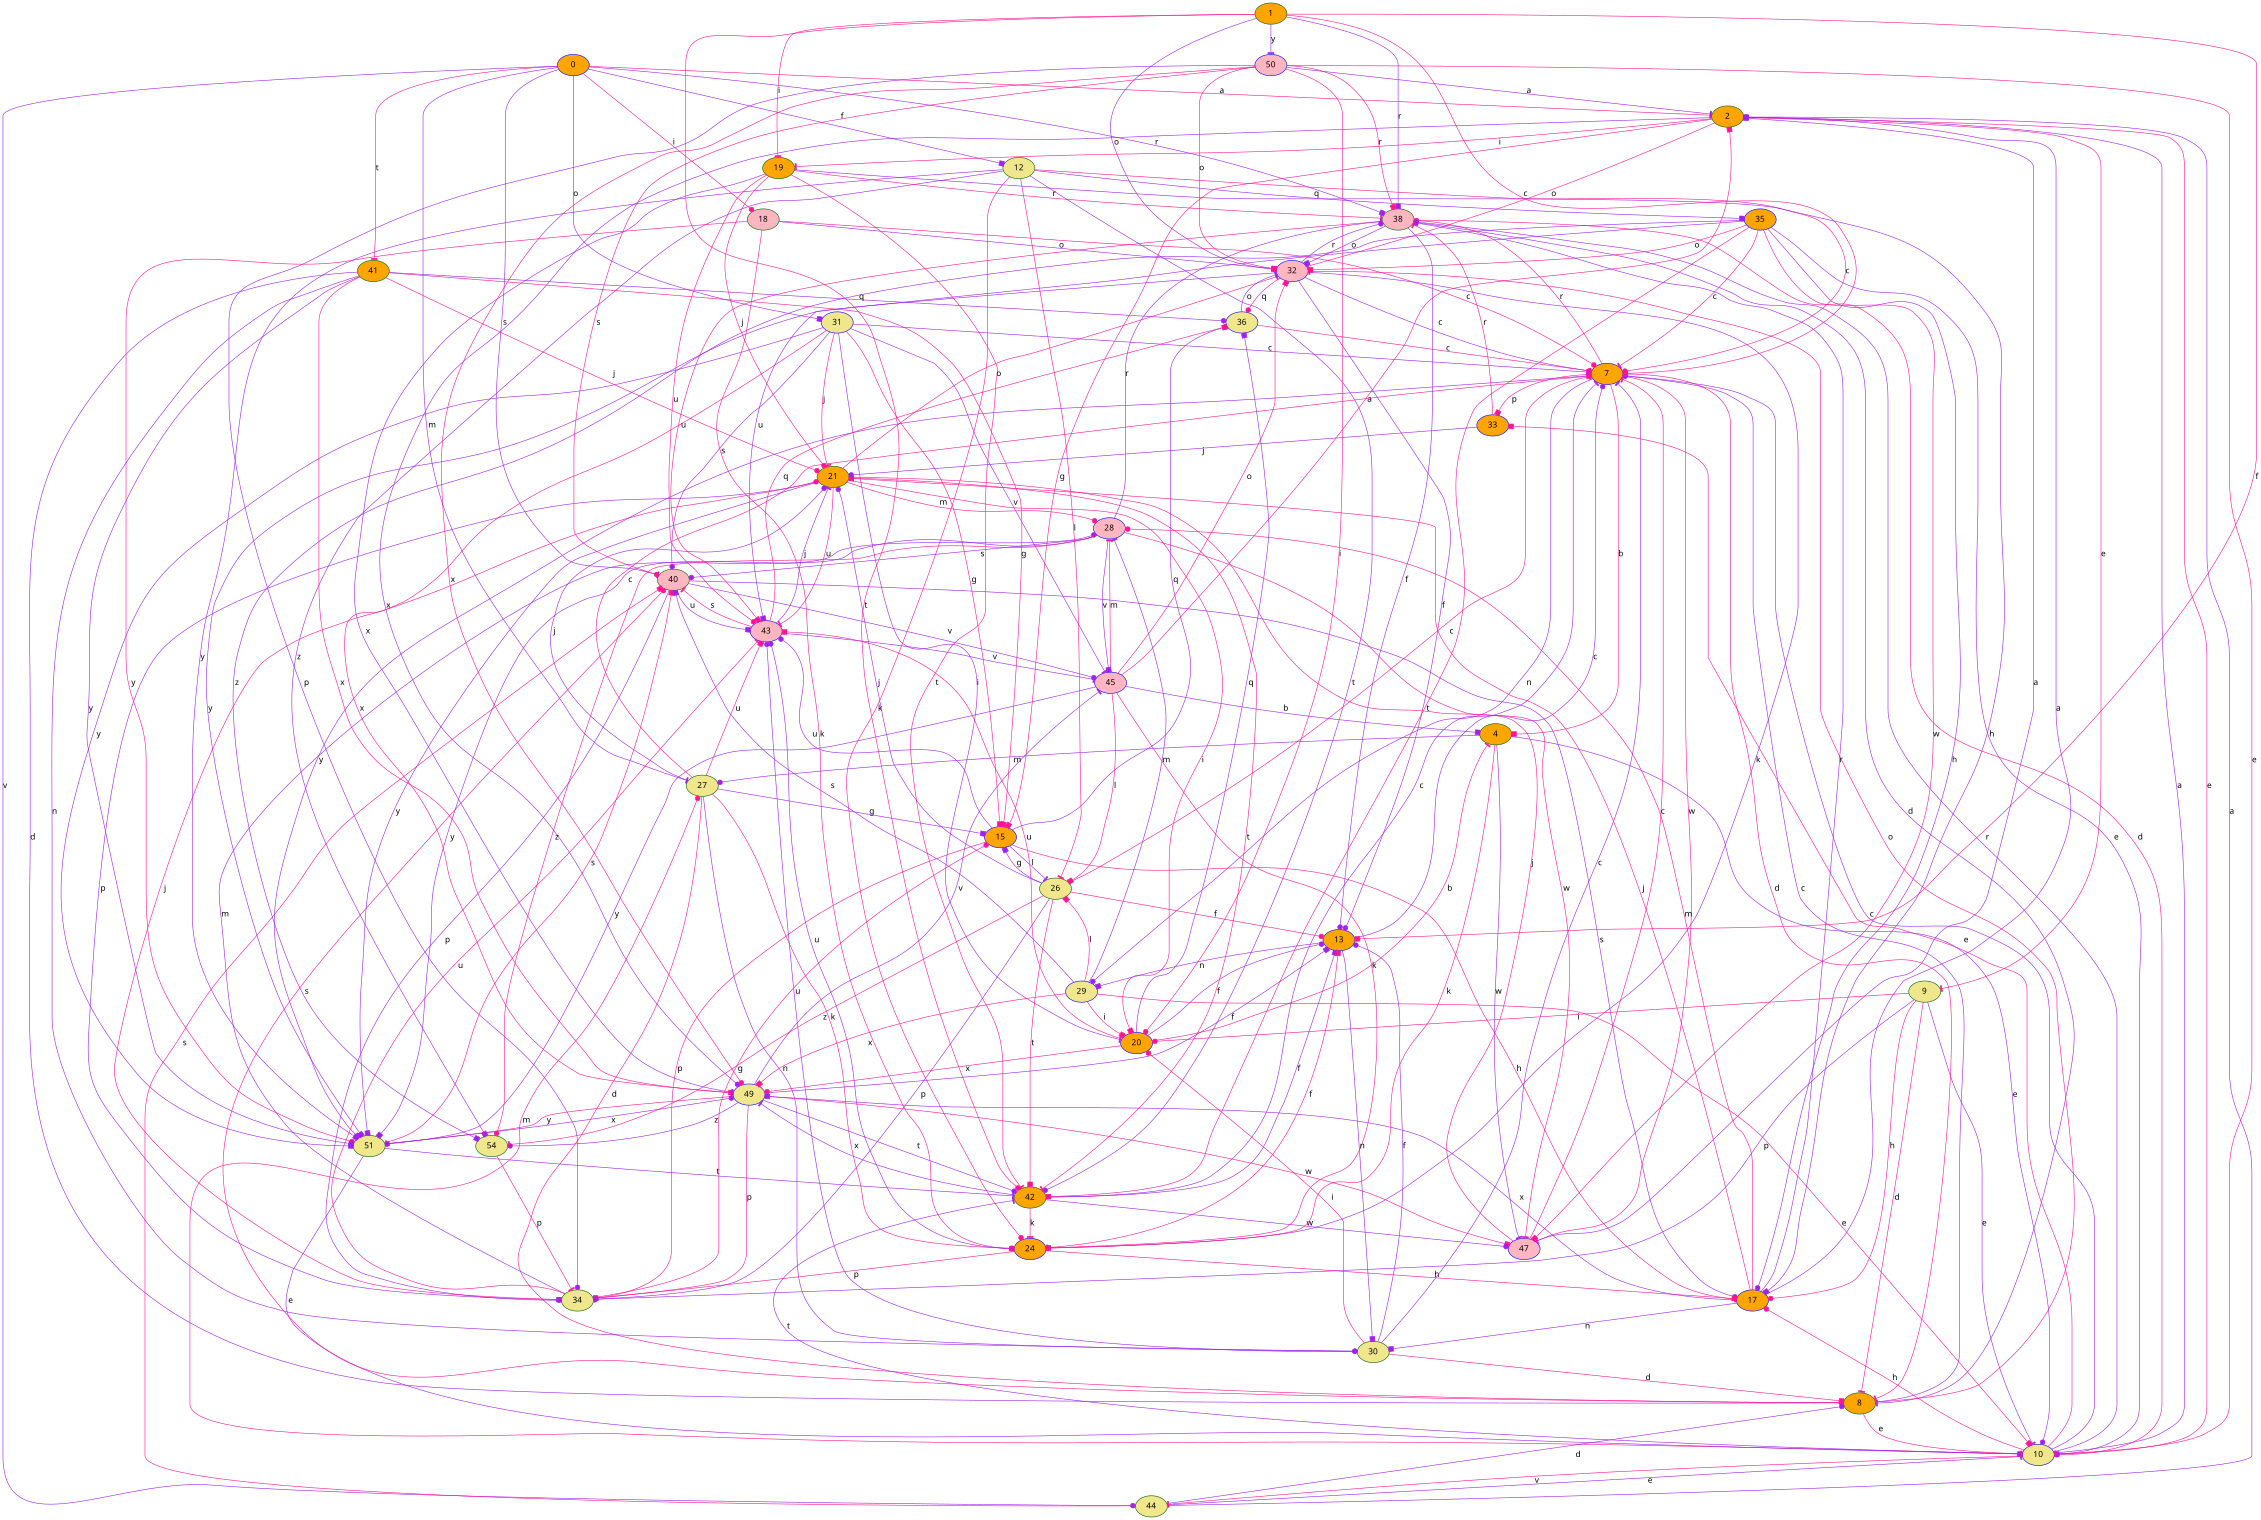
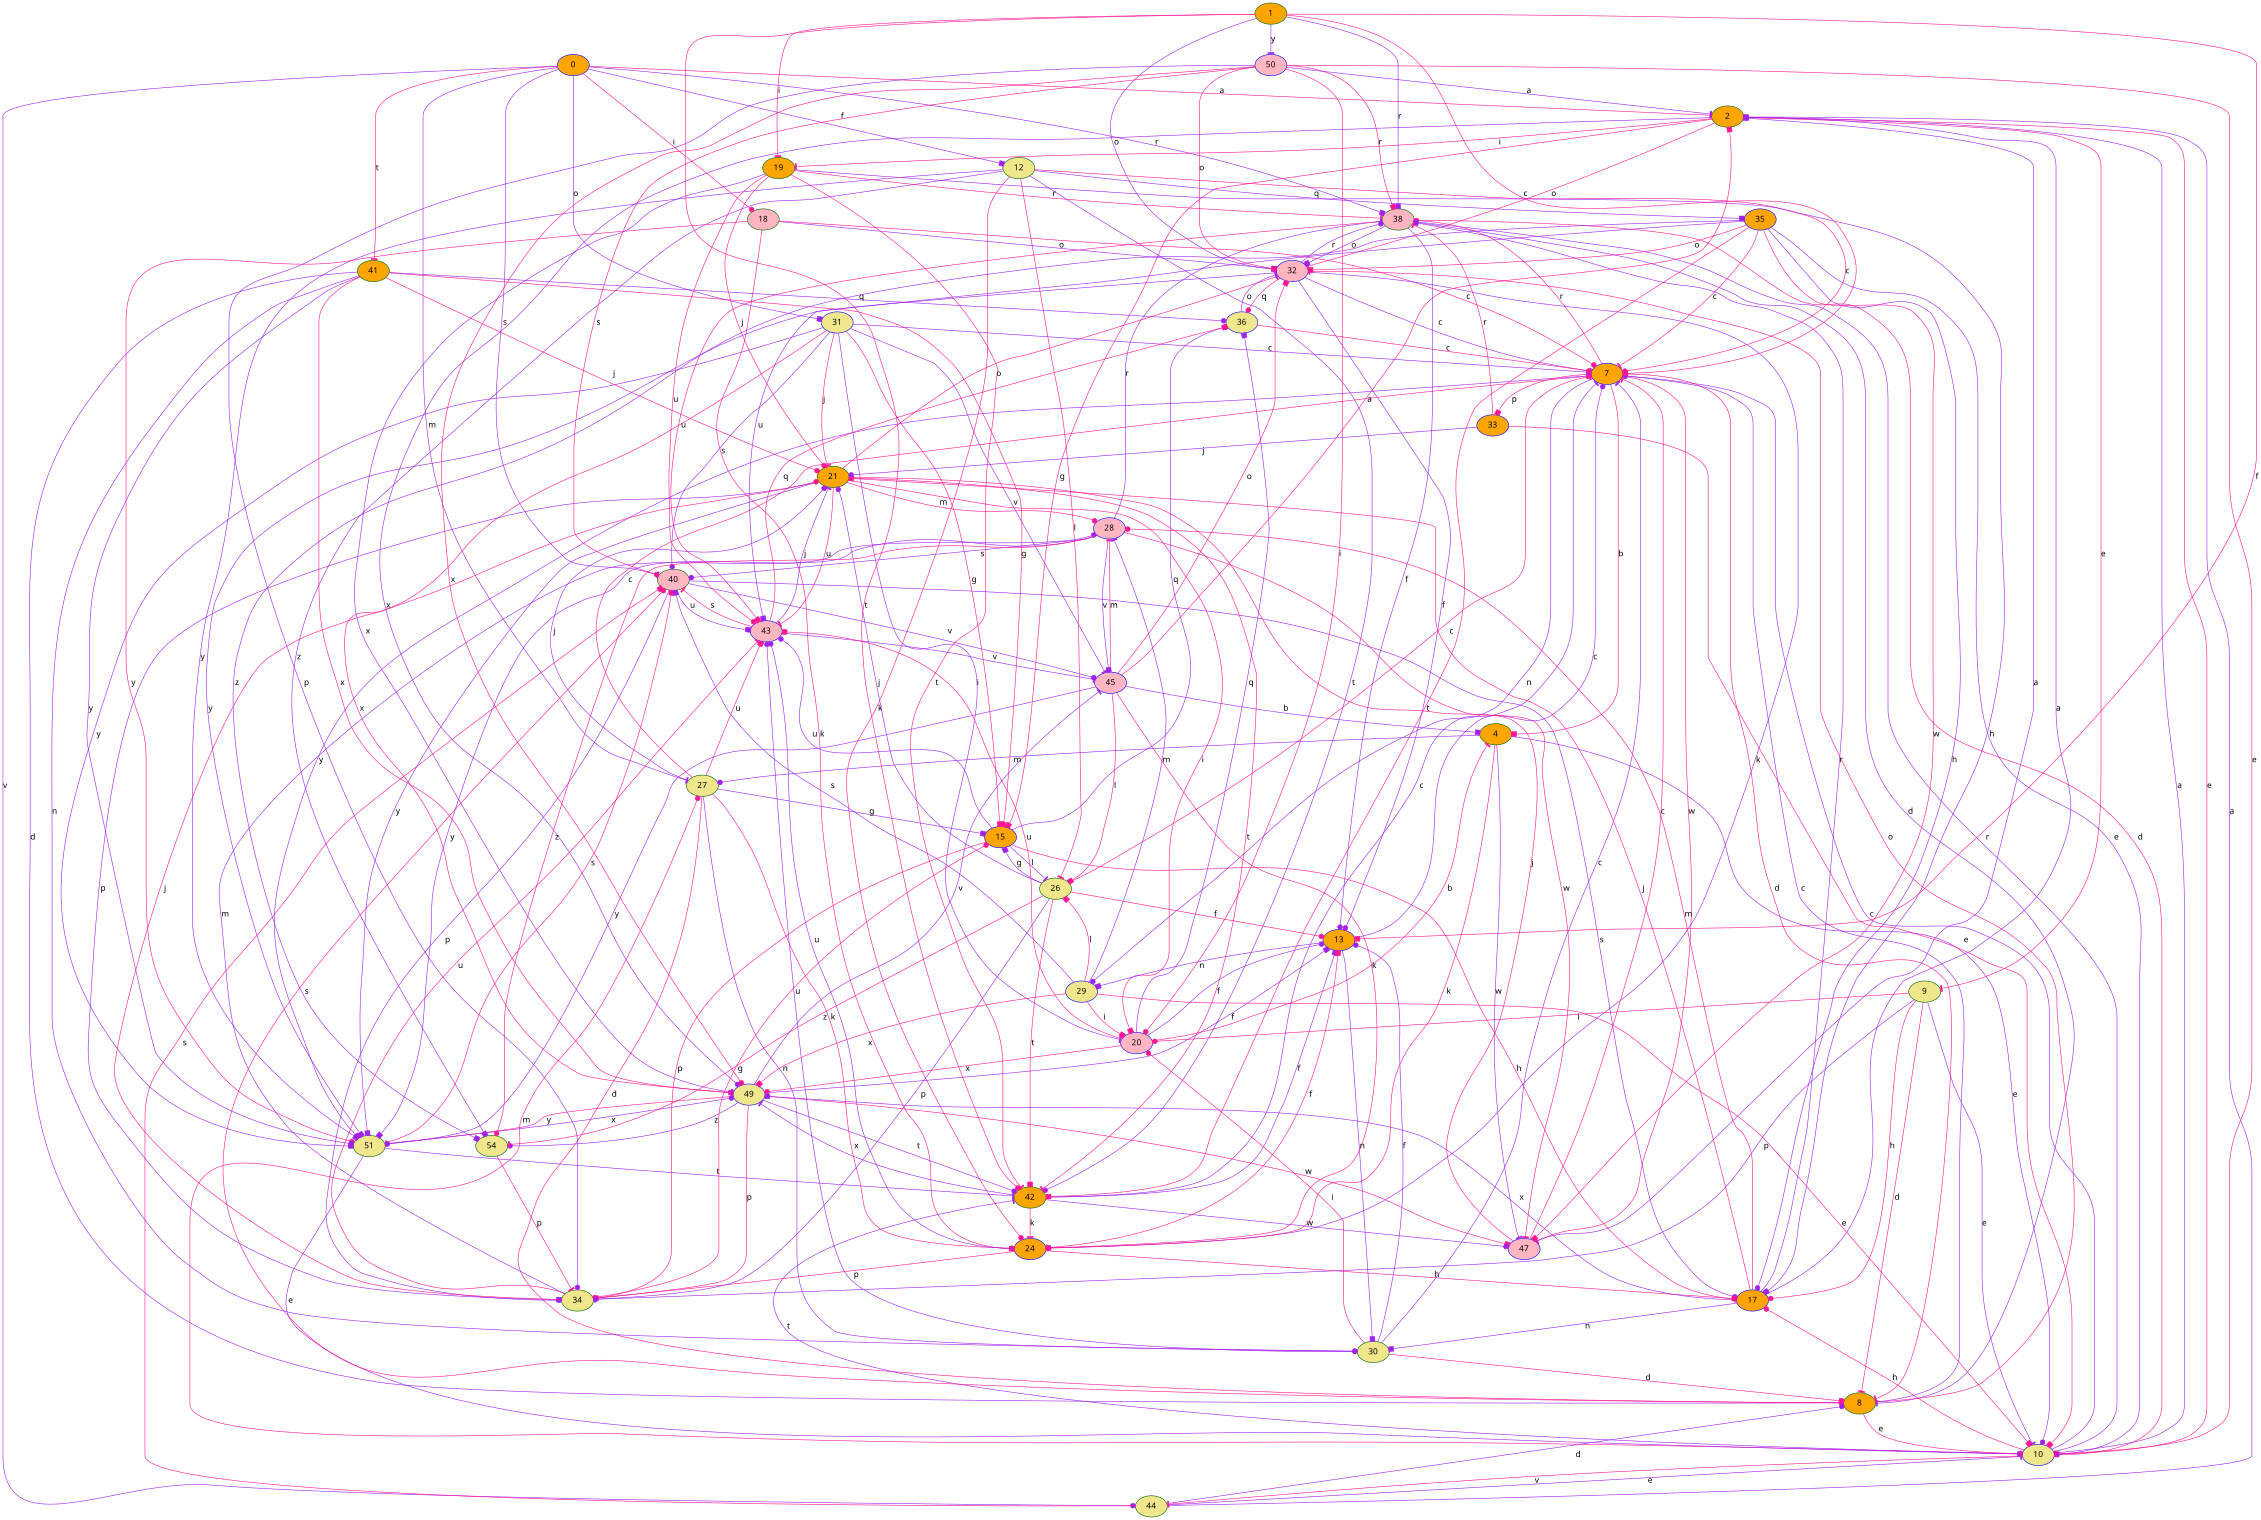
  strict digraph {
    fontname="Noto Sans"
    node [color=blue fillcolor=orange fontname="Noto Sans" style=filled]
    edge [arrowhead=box color=deeppink fontname="Noto Sans"]
    0
    2 [color=darkgreen]
    12 [color=darkgreen fillcolor=khaki]
    18 [color=darkgreen fillcolor=lightpink]
    27 [color=darkgreen fillcolor=khaki]
    31 [fillcolor=khaki]
    38 [color=darkgreen fillcolor=lightpink]
    40 [color=darkgreen fillcolor=lightpink]
    41 [color=darkgreen]
    44 [color=darkgreen fillcolor=khaki]
    19 [color=darkgreen]
    32 [fillcolor=lightpink]
    9 [color=darkgreen fillcolor=khaki]
    10 [fillcolor=khaki]
    15
    49 [fillcolor=khaki]
    7
    42 [color=darkgreen]
    24
    51 [color=darkgreen fillcolor=khaki]
    26 [color=darkgreen fillcolor=khaki]
    35
    54 [color=darkgreen fillcolor=khaki]
    8 [color=darkgreen]
    30 [color=darkgreen fillcolor=khaki]
    43 [fillcolor=lightpink]
    21 [color=darkgreen]
-   20
+   20 [fillcolor=lightpink]
    45 [fillcolor=lightpink]
    13
    17
    34 [color=darkgreen fillcolor=khaki]
    36 [fillcolor=khaki]
    1 [color=darkgreen]
    50 [fillcolor=lightpink]
    4 [color=darkgreen]
    47 [fillcolor=lightpink]
    29 [fillcolor=khaki]
    33
    28 [fillcolor=lightpink]
    0 -> 2 [arrowhead=tee label=a]
    0 -> 12 [color=purple label=f]
    0 -> 18 [arrowhead=dot label=i]
    0 -> 27 [arrowhead=tee color=purple label=m]
    0 -> 31 [color=purple label=o]
    0 -> 38 [color=purple label=r]
    0 -> 40 [arrowhead=tee color=purple label=s]
    0 -> 41 [arrowhead=tee label=t]
    0 -> 44 [arrowhead=dot color=purple label=v]
    2 -> 19 [arrowhead=tee label=i]
    2 -> 32 [arrowhead=tee label=o]
    2 -> 9 [arrowhead=tee label=e]
    2 -> 10 [label=e]
    2 -> 15 [label=g]
    2 -> 49 [arrowhead=dot color=purple label=x]
    12 -> 7 [arrowhead=dot label=c]
    12 -> 42 [arrowhead=dot color=purple label=t]
    12 -> 24 [arrowhead=dot label=k]
    12 -> 51 [color=purple label=y]
    12 -> 26 [arrowhead=tee label=l]
    12 -> 35 [color=purple label=q]
    12 -> 54 [color=purple label=z]
    18 -> 32 [color=purple label=o]
    18 -> 7 [arrowhead=dot label=c]
    18 -> 24 [label=k]
    18 -> 51 [arrowhead=dot label=y]
    27 -> 15 [color=purple label=g]
    27 -> 7 [label=c]
    27 -> 24 [arrowhead=dot label=k]
    27 -> 8 [arrowhead=dot label=d]
    27 -> 30 [arrowhead=dot color=purple label=n]
    27 -> 43 [label=u]
    27 -> 21 [arrowhead=dot color=purple label=j]
    31 -> 40 [arrowhead=dot color=purple label=s]
    31 -> 15 [label=g]
    31 -> 49 [label=x]
    31 -> 7 [color=purple label=c]
    31 -> 51 [color=purple label=y]
    31 -> 21 [arrowhead=tee label=j]
    31 -> 20 [arrowhead=tee color=purple label=i]
    31 -> 45 [arrowhead=tee color=purple label=v]
    38 -> 32 [color=purple label=o]
    38 -> 10 [arrowhead=dot label=d]
    38 -> 8 [arrowhead=tee color=purple label=d]
    38 -> 43 [label=u]
    38 -> 13 [arrowhead=dot color=purple label=f]
    40 -> 43 [color=purple label=u]
    40 -> 45 [arrowhead=dot color=purple label=v]
    40 -> 17 [arrowhead=dot color=purple label=s]
    40 -> 34 [arrowhead=dot color=purple label=p]
    41 -> 15 [label=g]
    41 -> 49 [arrowhead=tee label=x]
    41 -> 51 [color=purple label=y]
    41 -> 8 [arrowhead=tee color=purple label=d]
    41 -> 30 [arrowhead=dot color=purple label=n]
    41 -> 21 [arrowhead=dot label=j]
    41 -> 36 [arrowhead=dot color=purple label=q]
    44 -> 2 [arrowhead=dot color=purple label=a]
    44 -> 40 [label=s]
    44 -> 10 [arrowhead=tee color=purple label=e]
    44 -> 8 [arrowhead=dot color=purple label=d]
    19 -> 38 [arrowhead=tee label=r]
    19 -> 49 [arrowhead=tee color=purple label=x]
    19 -> 42 [arrowhead=tee label=t]
    19 -> 43 [arrowhead=dot label=u]
    19 -> 21 [arrowhead=dot label=j]
    19 -> 17 [color=purple label=h]
    32 -> 38 [arrowhead=dot color=purple label=r]
    32 -> 7 [arrowhead=tee color=purple label=c]
    32 -> 24 [color=purple label=k]
    32 -> 51 [color=purple label=y]
    32 -> 13 [arrowhead=dot color=purple label=f]
    32 -> 36 [arrowhead=dot label=q]
    9 -> 10 [arrowhead=tee color=purple label=e]
    9 -> 8 [arrowhead=tee label=d]
    9 -> 20 [arrowhead=dot label=i]
    9 -> 17 [arrowhead=dot label=h]
    9 -> 34 [arrowhead=tee color=purple label=p]
    10 -> 2 [arrowhead=dot color=purple label=a]
    10 -> 27 [arrowhead=dot label=m]
    10 -> 38 [arrowhead=tee color=purple label=r]
    10 -> 44 [arrowhead=tee label=v]
    10 -> 7 [arrowhead=dot color=purple label=c]
    10 -> 42 [arrowhead=tee color=purple label=t]
    10 -> 17 [arrowhead=dot label=h]
    15 -> 26 [arrowhead=tee color=purple label=l]
    15 -> 43 [arrowhead=dot color=purple label=u]
    15 -> 17 [arrowhead=tee label=h]
    15 -> 34 [arrowhead=tee label=p]
    15 -> 36 [color=purple label=q]
    49 -> 42 [arrowhead=dot color=purple label=t]
    49 -> 51 [arrowhead=tee label=y]
    49 -> 54 [arrowhead=dot color=purple label=z]
    49 -> 45 [arrowhead=tee color=purple label=v]
    49 -> 13 [color=purple label=f]
    49 -> 34 [label=p]
    49 -> 47 [label=w]
    7 -> 38 [arrowhead=dot label=r]
    7 -> 51 [color=purple label=y]
    7 -> 8 [arrowhead=tee label=d]
    7 -> 4 [label=b]
    7 -> 47 [arrowhead=tee label=w]
    7 -> 29 [arrowhead=dot color=purple label=n]
    7 -> 33 [label=p]
    42 -> 49 [arrowhead=tee color=purple label=x]
    42 -> 7 [arrowhead=tee color=purple label=c]
    42 -> 24 [arrowhead=tee label=k]
    42 -> 13 [color=purple label=f]
    42 -> 47 [arrowhead=dot color=purple label=w]
    24 -> 43 [arrowhead=dot color=purple label=u]
    24 -> 13 [label=f]
    24 -> 17 [label=h]
    24 -> 34 [arrowhead=dot label=p]
    51 -> 40 [label=s]
    51 -> 10 [color=purple label=e]
    51 -> 49 [arrowhead=dot color=purple label=x]
    51 -> 42 [arrowhead=tee color=purple label=t]
    26 -> 15 [color=purple label=g]
    26 -> 7 [arrowhead=tee label=c]
    26 -> 42 [label=t]
    26 -> 54 [arrowhead=tee label=z]
    26 -> 21 [arrowhead=dot color=purple label=j]
    26 -> 13 [arrowhead=dot label=f]
    26 -> 34 [arrowhead=dot color=purple label=p]
    35 -> 32 [label=o]
    35 -> 10 [arrowhead=dot color=purple label=e]
    35 -> 7 [arrowhead=tee label=c]
    35 -> 42 [label=t]
    35 -> 54 [color=purple label=z]
    35 -> 43 [color=purple label=u]
    35 -> 17 [arrowhead=dot color=purple label=h]
    35 -> 47 [label=w]
    54 -> 34 [arrowhead=tee label=p]
    8 -> 40 [arrowhead=dot label=s]
    8 -> 32 [arrowhead=tee label=o]
    8 -> 10 [arrowhead=tee label=e]
    8 -> 7 [arrowhead=dot color=purple label=c]
    30 -> 7 [arrowhead=tee color=purple label=c]
    30 -> 8 [label=d]
    30 -> 43 [arrowhead=dot color=purple label=u]
    30 -> 20 [arrowhead=dot label=i]
    30 -> 13 [arrowhead=dot color=purple label=f]
    43 -> 40 [arrowhead=tee label=s]
    43 -> 21 [arrowhead=tee color=purple label=j]
    43 -> 45 [arrowhead=tee color=purple label=v]
    43 -> 36 [label=q]
    21 -> 32 [arrowhead=tee label=o]
    21 -> 42 [arrowhead=tee label=t]
    21 -> 51 [color=purple label=y]
    21 -> 43 [arrowhead=tee label=u]
    21 -> 20 [label=i]
    21 -> 34 [color=purple label=p]
    21 -> 28 [arrowhead=dot label=m]
    20 -> 49 [arrowhead=dot label=x]
    20 -> 43 [label=u]
    20 -> 13 [arrowhead=dot color=purple label=f]
    20 -> 36 [color=purple label=q]
    20 -> 4 [arrowhead=tee label=b]
    45 -> 2 [label=a]
    45 -> 32 [label=o]
    45 -> 24 [arrowhead=tee label=k]
    45 -> 51 [arrowhead=dot color=purple label=y]
    45 -> 26 [label=l]
    45 -> 4 [color=purple label=b]
    45 -> 28 [arrowhead=tee label=m]
    13 -> 7 [arrowhead=dot color=purple label=c]
    13 -> 30 [color=purple label=n]
    13 -> 29 [color=purple label=n]
    17 -> 2 [color=purple label=a]
    17 -> 38 [color=purple label=r]
    17 -> 49 [color=purple label=x]
    17 -> 30 [color=purple label=n]
    17 -> 21 [label=j]
    17 -> 28 [arrowhead=dot label=m]
    34 -> 15 [arrowhead=dot label=g]
    34 -> 43 [arrowhead=tee label=u]
    34 -> 21 [arrowhead=dot label=j]
    34 -> 28 [arrowhead=dot color=purple label=m]
    36 -> 32 [arrowhead=tee color=purple label=o]
    36 -> 7 [arrowhead=dot label=c]
    1 -> 38 [color=purple label=r]
    1 -> 19 [arrowhead=tee label=i]
    1 -> 32 [color=purple label=o]
    1 -> 7 [label=c]
    1 -> 42 [arrowhead=dot label=t]
    1 -> 13 [label=f]
    1 -> 50 [arrowhead=tee color=purple label=y]
    50 -> 2 [arrowhead=tee color=purple label=a]
    50 -> 38 [label=r]
    50 -> 40 [arrowhead=dot label=s]
    50 -> 32 [label=o]
    50 -> 10 [arrowhead=tee label=e]
    50 -> 49 [arrowhead=dot label=x]
    50 -> 20 [arrowhead=dot label=i]
    50 -> 34 [arrowhead=dot color=purple label=p]
    4 -> 27 [arrowhead=dot color=purple label=m]
    4 -> 10 [arrowhead=dot color=purple label=e]
    4 -> 24 [arrowhead=dot label=k]
    4 -> 47 [arrowhead=tee color=purple label=w]
    47 -> 2 [color=purple label=a]
    47 -> 7 [arrowhead=tee label=c]
    47 -> 21 [arrowhead=tee label=j]
    29 -> 40 [color=purple label=s]
    29 -> 10 [label=e]
    29 -> 49 [label=x]
    29 -> 26 [label=l]
    29 -> 20 [label=i]
    29 -> 28 [arrowhead=tee color=purple label=m]
    33 -> 38 [arrowhead=tee label=r]
-   10 -> 33 [label=e]
+   33 -> 10 [label=e]
    33 -> 21 [arrowhead=dot color=purple label=j]
    28 -> 38 [arrowhead=tee color=purple label=r]
    28 -> 40 [arrowhead=dot color=purple label=s]
    28 -> 51 [color=purple label=y]
    28 -> 54 [arrowhead=dot label=z]
    28 -> 45 [color=purple label=v]
    28 -> 47 [arrowhead=tee label=w]
  }
